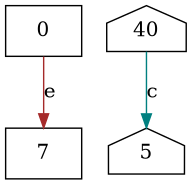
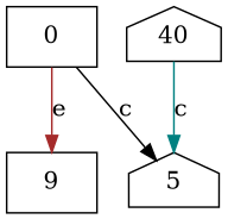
  strict digraph {
    node [shape=house]
    5
    0 [shape=box]
-   9 [shape=box label=7]
+   9 [shape=box]
    n4 [label=40]
+   0 -> 5 [color=black label=c]
    0 -> 9 [color=brown label=e]
    n4 -> 5 [color=teal label=c]
  }
